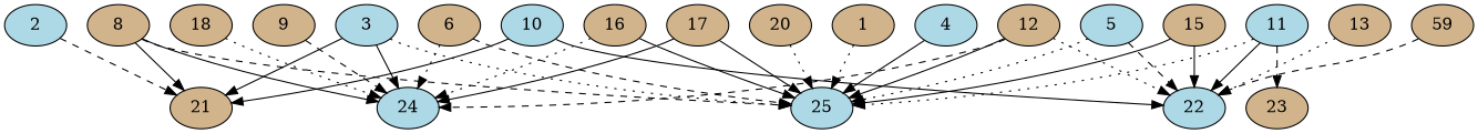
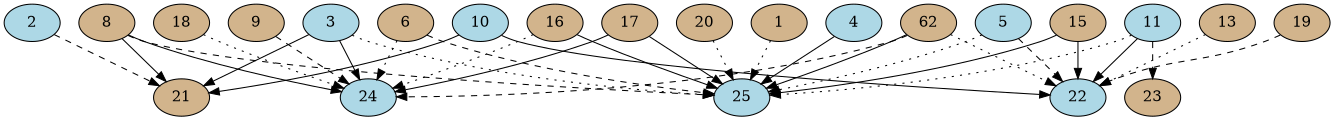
  digraph {
    node [alpha=0.05 fillcolor=tan style=filled]
    edge [style=solid]
    1 [alpha=0.18 expect_size=8583168]
    25 [expect_size=49559552 fillcolor=lightblue]
    2 [alpha=0.11 expect_size=19864576 fillcolor=lightblue]
    21 [alpha=0.12 expect_size=23294976]
    3 [alpha=0.16 expect_size=26255360 fillcolor=lightblue]
    24 [expect_size=28448768 fillcolor=lightblue]
    4 [alpha=0.02 expect_size=49136640 fillcolor=lightblue]
    5 [alpha=0.01 expect_size=6975488 fillcolor=lightblue]
    22 [alpha=0.04 expect_size=7462912 fillcolor=lightblue]
    6 [alpha=0.13 expect_size=9568256]
    23 [expect_size=14161920]
    8 [alpha=0.11 expect_size=9966592]
    9 [alpha=0.01 expect_size=51471360]
    10 [alpha=0.17 expect_size=18992128 fillcolor=lightblue]
    11 [alpha=0.13 expect_size=16913408 fillcolor=lightblue]
-   12 [alpha=0.03 expect_size=11576320]
+   12 [alpha=0.03 expect_size=11576320 label=62]
    13 [alpha=0.06 expect_size=37592064]
    15 [alpha=0.00 expect_size=33855488]
    16 [alpha=0.03 expect_size=37192704]
    17 [alpha=0.16 expect_size=21021696]
    18 [alpha=0.04 expect_size=48592896]
-   19 [alpha=0.01 expect_size=28149760 label=59]
+   19 [alpha=0.01 expect_size=28149760]
    20 [alpha=0.06 expect_size=31074304]
    1 -> 25 [style=dotted]
    2 -> 21 [style=dashed]
    3 -> 25 [style=dotted]
    3 -> 21
    3 -> 24
    4 -> 25
    5 -> 25 [style=dotted]
    5 -> 22 [style=dashed]
    6 -> 25 [style=dashed]
    6 -> 24 [style=dotted]
    8 -> 25 [style=dashed]
    8 -> 21
    8 -> 24
    9 -> 24 [style=dashed]
    10 -> 21
    10 -> 22
    11 -> 25 [style=dotted]
    11 -> 22
    11 -> 23 [style=dashed]
    12 -> 25
    12 -> 24 [style=dashed]
    12 -> 22 [style=dotted]
    13 -> 22 [style=dotted]
    15 -> 25
    15 -> 22
    16 -> 25
    16 -> 24 [style=dotted]
    17 -> 25
    17 -> 24
    18 -> 24 [style=dotted]
    19 -> 22 [style=dashed]
    20 -> 25 [style=dotted]
  }
